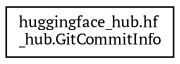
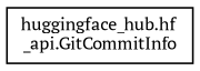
  digraph {
    rankdir=TB
    fontname="PT Serif"
-   n1 [color=black fillcolor=white fontname="PT Serif" fontsize=10 height=0.2 label="huggingface_hub.hf\l_hub.GitCommitInfo" shape=record style=filled width=0.4]
+   n1 [color=black fillcolor=white fontname="PT Serif" fontsize=10 height=0.2 label="huggingface_hub.hf\l_api.GitCommitInfo" shape=record style=filled width=0.4]
  }
